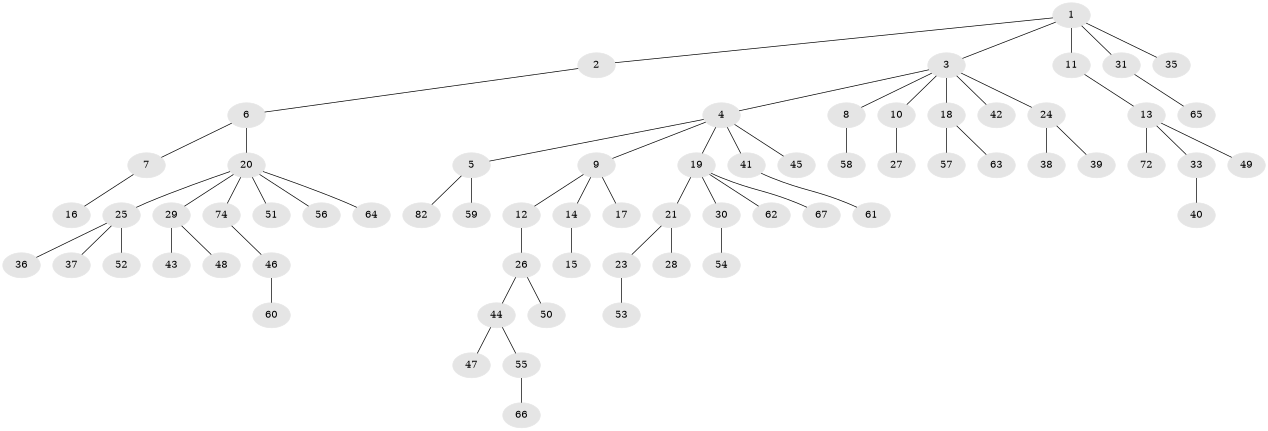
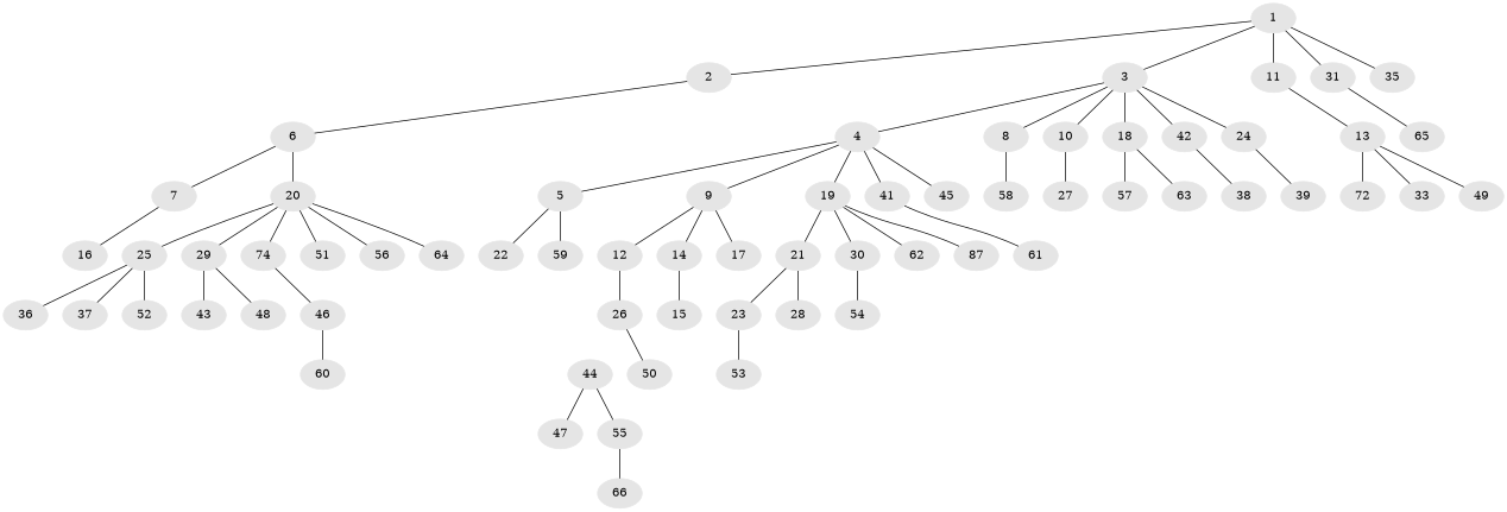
  graph {
    node [color=gray90 style=filled]
    1
    2
    3
    11
    31
    35
    6
    4
    8
    10
    18
    24
    42
    13
    65
    7
    20
    5
    9
    19
    41
    45
    58
    27
    57
    63
    38
    39
-   22 [label=82]
+   22
    59
    12
    14
    17
    21
    30
    62
-   67
+   67 [label=87]
    61
    16
    25
    29
    n42 [label=74]
    51
    56
    64
    26
    15
    n48 [label=72]
    33
    49
    44
    50
-   40
    23
    28
    54
    36
    37
    52
    43
    48
    46
    53
    47
    55
    60
    66
    1 -- 2
    1 -- 3
    1 -- 11
    1 -- 31
    1 -- 35
    2 -- 6
    3 -- 4
    3 -- 8
    3 -- 10
    3 -- 18
    3 -- 24
    3 -- 42
    11 -- 13
    31 -- 65
    6 -- 7
    6 -- 20
    4 -- 5
    4 -- 9
    4 -- 19
    4 -- 41
    4 -- 45
    8 -- 58
    10 -- 27
    18 -- 57
    18 -- 63
-   24 -- 38
+   42 -- 38
    24 -- 39
    13 -- n48
    13 -- 33
    13 -- 49
    7 -- 16
    20 -- 25
    20 -- 29
    20 -- n42
    20 -- 51
    20 -- 56
    20 -- 64
    5 -- 22
    5 -- 59
    9 -- 12
    9 -- 14
    9 -- 17
    19 -- 21
    19 -- 30
    19 -- 62
    19 -- 67
    41 -- 61
    12 -- 26
    14 -- 15
    21 -- 23
    21 -- 28
    30 -- 54
    25 -- 36
    25 -- 37
    25 -- 52
    29 -- 43
    29 -- 48
    n42 -- 46
-   26 -- 44
    26 -- 50
-   33 -- 40
    44 -- 47
    44 -- 55
    23 -- 53
    46 -- 60
    55 -- 66
  }
